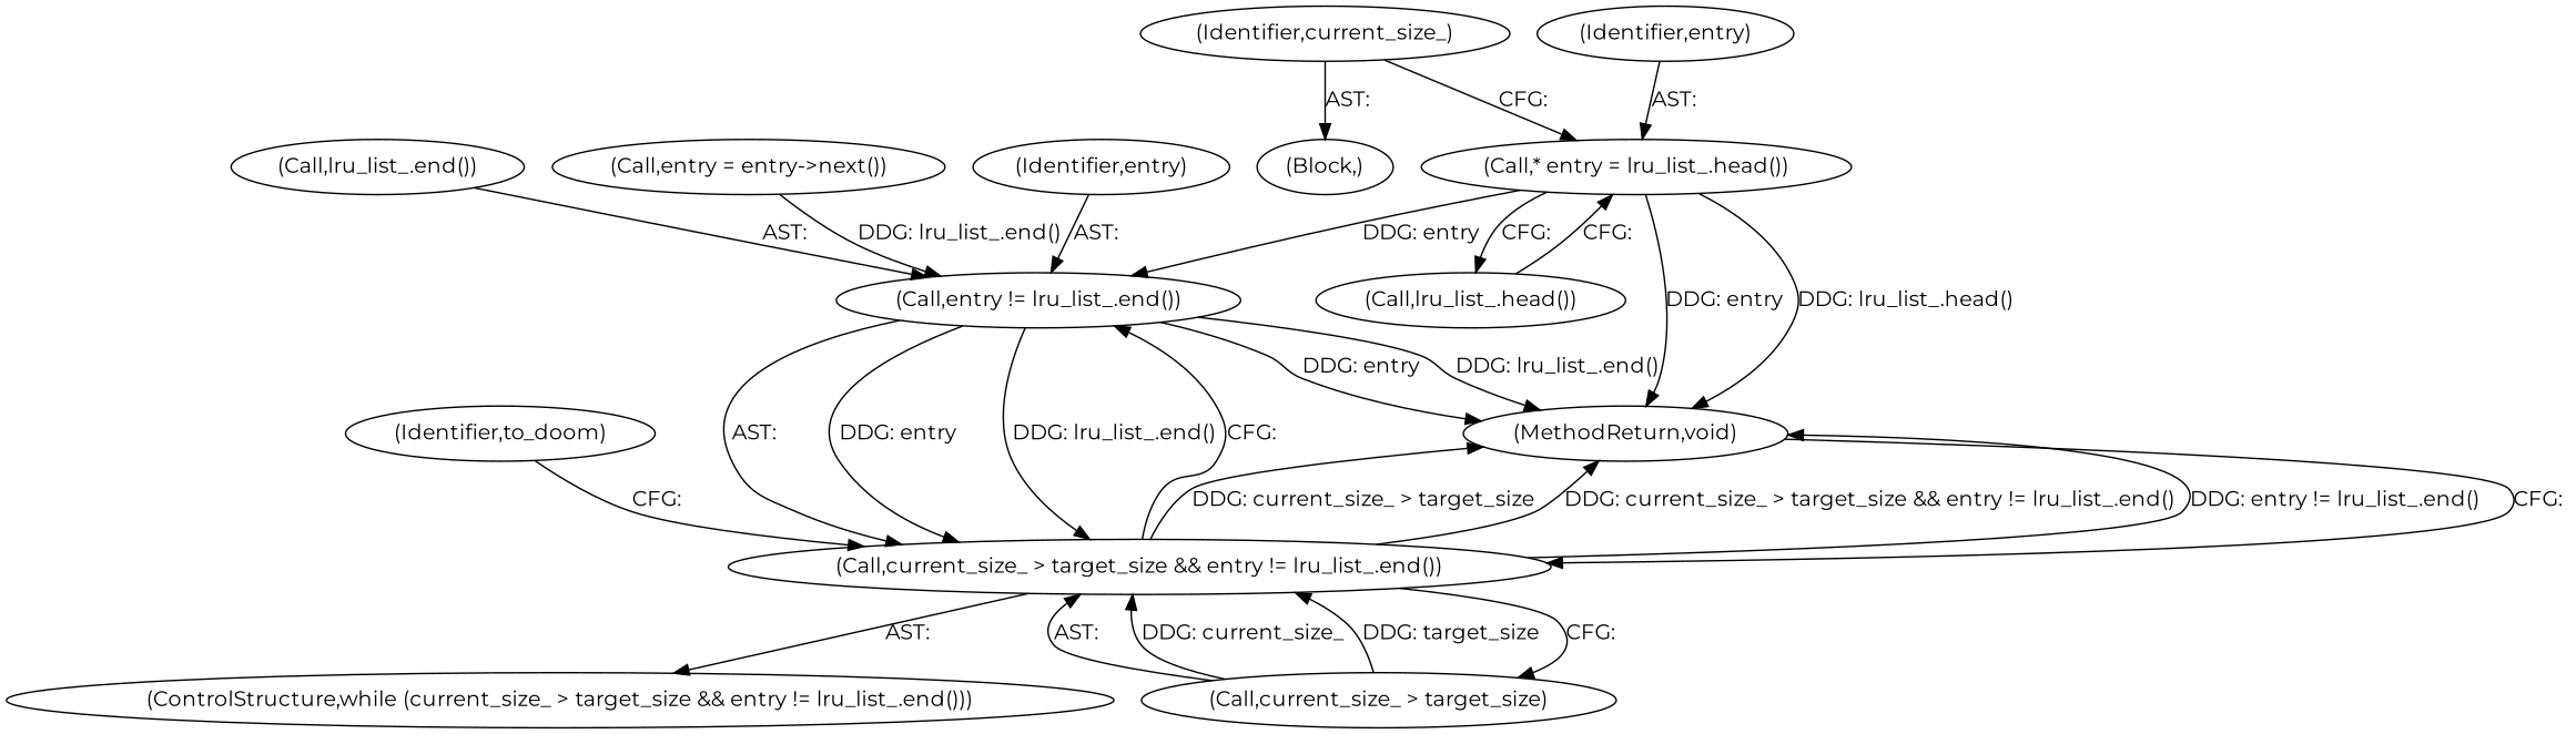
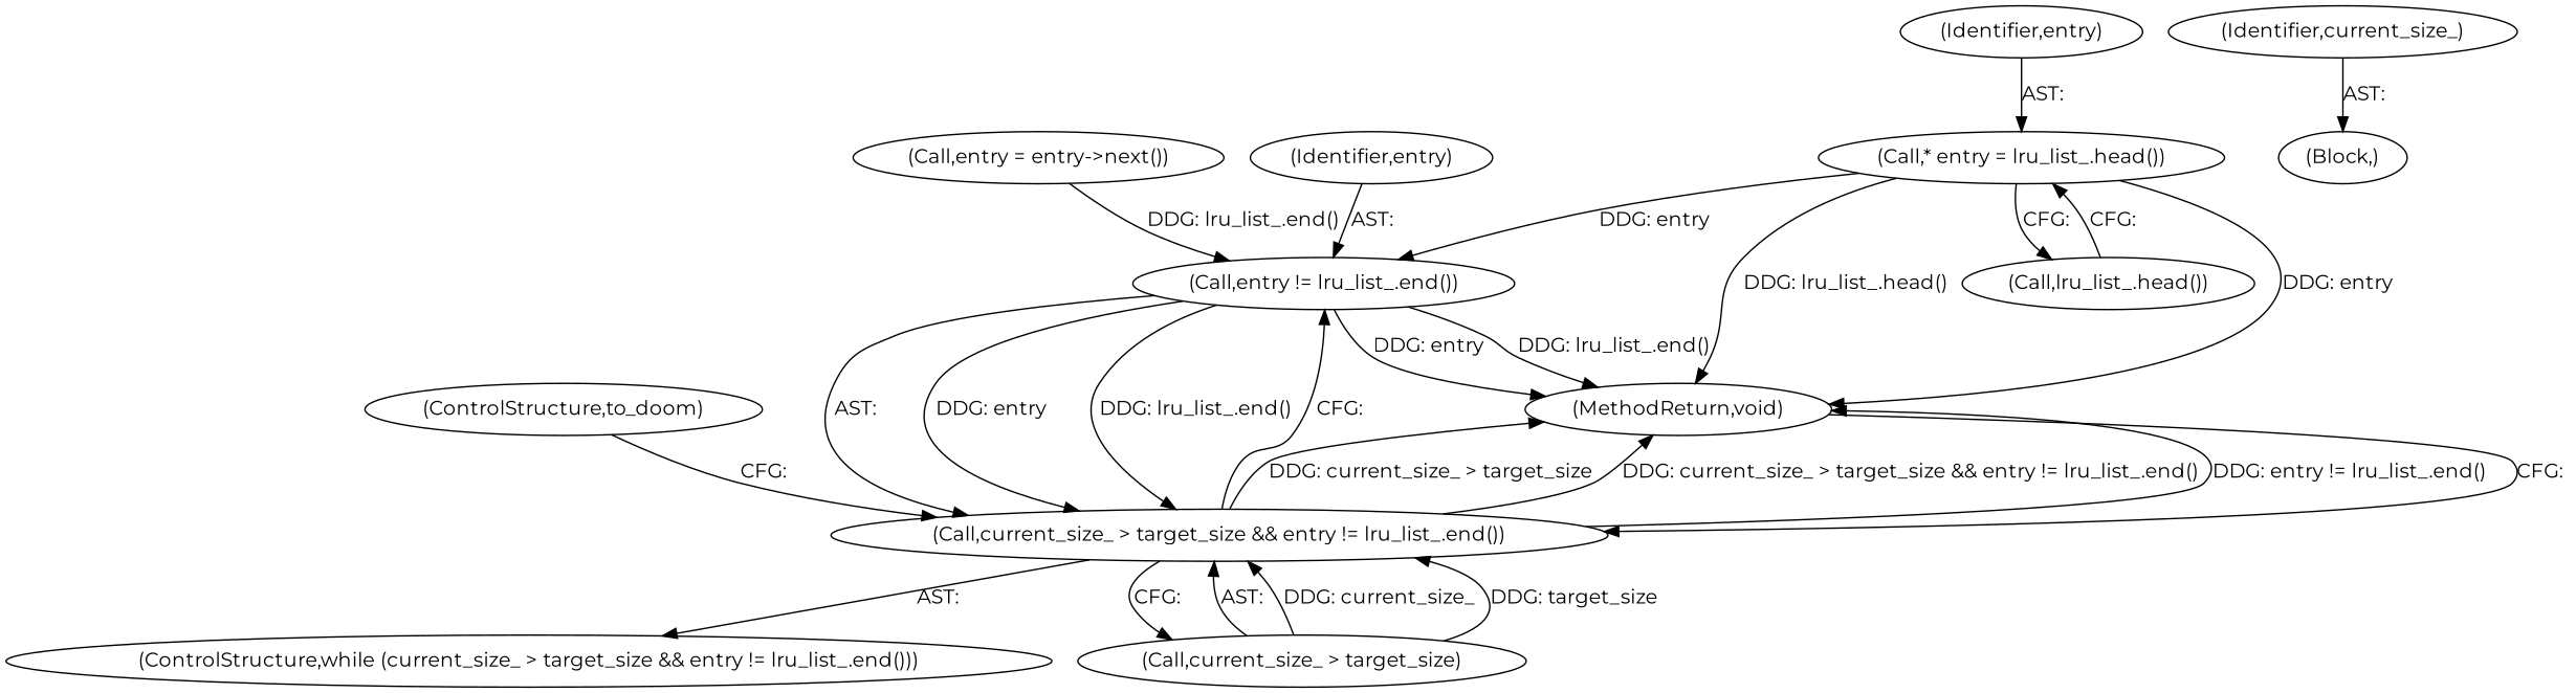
  digraph {
    fontname=Montserrat
    node [fontname=Montserrat]
    edge [fontname=Montserrat]
    n1 [label="(Call,* entry = lru_list_.head())"]
    n2 [label="(Call,entry != lru_list_.end())"]
    n3 [label="(MethodReturn,void)"]
    n4 [label="(Call,lru_list_.head())"]
    n5 [label="(Call,current_size_ > target_size && entry != lru_list_.end())"]
    n6 [label="(Block,)"]
    n7 [label="(ControlStructure,while (current_size_ > target_size && entry != lru_list_.end()))"]
    n8 [label="(Call,current_size_ > target_size)"]
-   n9 [label="(Call,lru_list_.end())"]
    n10 [label="(Call,entry = entry->next())"]
    n11 [label="(Identifier,entry)"]
-   n12 [label="(Identifier,to_doom)"]
+   n12 [label="(ControlStructure,to_doom)"]
    n13 [label="(Identifier,entry)"]
    n14 [label="(Identifier,current_size_)"]
    n1 -> n2 [label="DDG: entry"]
    n1 -> n3 [label="DDG: entry"]
    n1 -> n3 [label="DDG: lru_list_.head()"]
    n1 -> n4 [label="CFG: "]
    n2 -> n3 [label="DDG: entry"]
    n2 -> n3 [label="DDG: lru_list_.end()"]
    n2 -> n5 [label="AST: "]
    n2 -> n5 [label="DDG: entry"]
    n2 -> n5 [label="DDG: lru_list_.end()"]
    n3 -> n5 [label="CFG: "]
    n4 -> n1 [label="CFG: "]
    n5 -> n2 [label="CFG: "]
    n5 -> n3 [label="DDG: current_size_ > target_size"]
    n5 -> n3 [label="DDG: current_size_ > target_size && entry != lru_list_.end()"]
    n5 -> n3 [label="DDG: entry != lru_list_.end()"]
    n5 -> n7 [label="AST: "]
    n5 -> n8 [label="CFG: "]
    n8 -> n5 [label="AST: "]
    n8 -> n5 [label="DDG: current_size_"]
    n8 -> n5 [label="DDG: target_size"]
-   n9 -> n2 [label="AST: "]
    n10 -> n2 [label="DDG: lru_list_.end()"]
    n11 -> n1 [label="AST: "]
    n12 -> n5 [label="CFG: "]
    n13 -> n2 [label="AST: "]
-   n14 -> n1 [label="CFG: "]
    n14 -> n6 [label="AST: "]
  }
